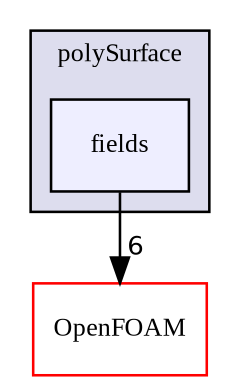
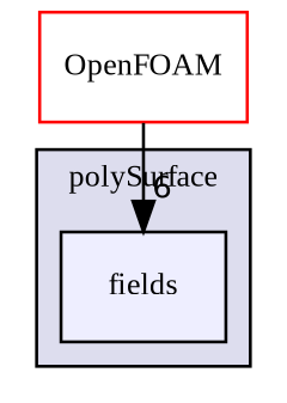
  digraph {
    compound=true
    fontname="Liberation Serif"
    node [fontname="Liberation Serif" fontsize=10 shape=box]
    n1 [fillcolor="#eeeeff" label=fields pencolor=black style=filled]
    n2 [color=red label=OpenFOAM]
    subgraph cluster_1 {
      bgcolor="#ddddee"
      fontsize=10
      label=polySurface
      pencolor=black
      n1
    }
-   n1 -> n2 [headlabel=6 labeldistance=1.5 labelfontname=Helvetica labelfontsize=10 fontname="Liberation Serif"]
+   n2 -> n1 [headlabel=6 labeldistance=1.5 labelfontname=Helvetica labelfontsize=10 fontname="Liberation Serif"]
  }
